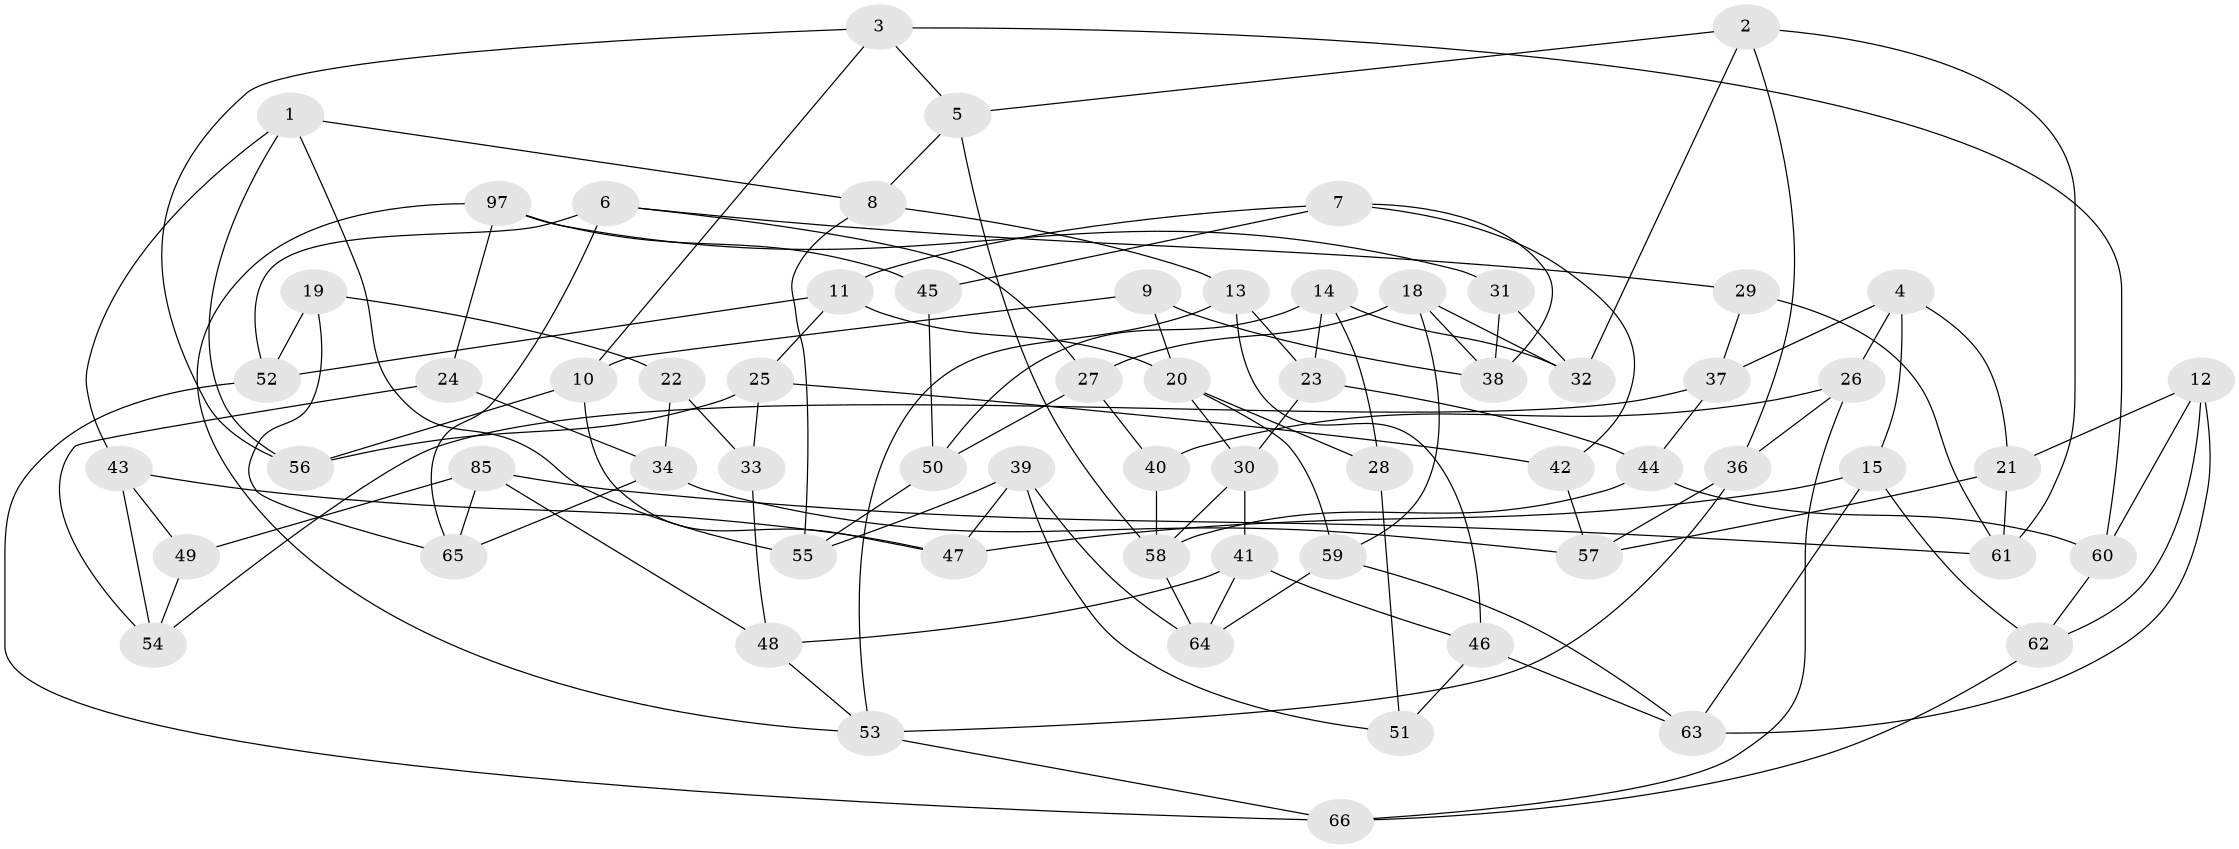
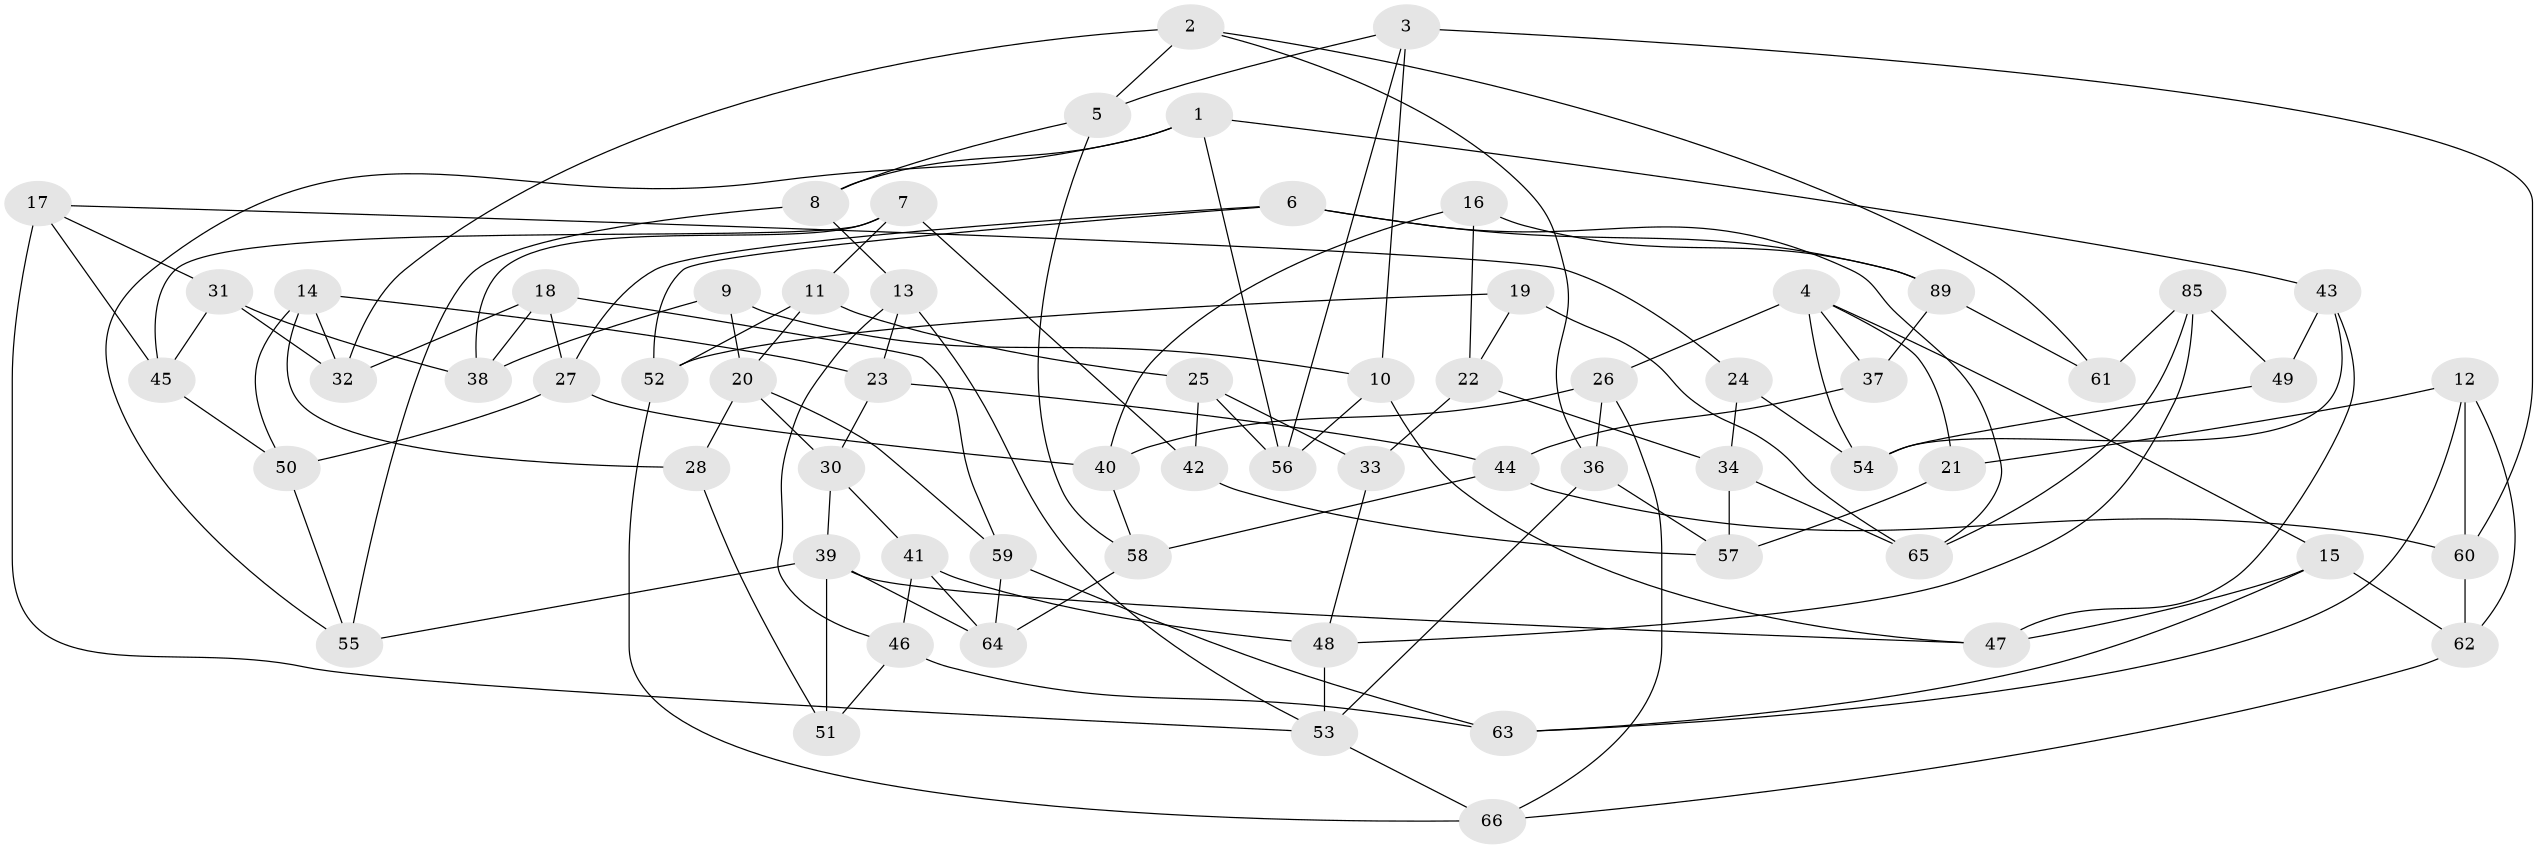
  graph {
    node [color=gray90 style=filled]
    1
    8
    43
    55
    56
    13
    47
    54
    49
    2
    5
    32
    36
    61
    58
    53
    57
    3
    10
    60
    62
    4
    15
    21
    26
    37
    63
    40
    66
    44
    64
    6
    27
-   29
+   29 [label=89]
    52
    65
    50
    7
    11
    38
    42
    45
    20
    25
    23
    46
    9
    19
    22
    28
    59
    30
    33
    12
    51
    14
+   16
    34
-   17 [label=97]
+   17
    24
    31
    18
    39
    41
    48
    n66 [label=85]
    1 -- 8
    1 -- 43
    1 -- 55
    1 -- 56
    8 -- 55
    8 -- 13
    43 -- 47
    43 -- 54
    43 -- 49
    13 -- 53
    13 -- 23
    13 -- 46
    49 -- 54
    2 -- 5
    2 -- 32
    2 -- 36
    2 -- 61
    5 -- 8
    5 -- 58
    36 -- 53
    36 -- 57
    58 -- 64
    53 -- 66
    3 -- 56
    3 -- 5
    3 -- 10
    3 -- 60
    10 -- 56
    10 -- 47
    60 -- 62
    62 -- 66
    4 -- 15
    4 -- 21
    4 -- 26
    4 -- 37
    15 -- 47
    15 -- 62
    15 -- 63
-   21 -- 61
    21 -- 57
    26 -- 36
    26 -- 40
    26 -- 66
-   37 -- 54
+   4 -- 54
    37 -- 44
    40 -- 58
    44 -- 58
    44 -- 60
    6 -- 27
    6 -- 29
    6 -- 52
    6 -- 65
    27 -- 40
    27 -- 50
    29 -- 61
    29 -- 37
    52 -- 66
    50 -- 55
    7 -- 11
    7 -- 38
    7 -- 42
    7 -- 45
    11 -- 52
    11 -- 20
    11 -- 25
    42 -- 57
    45 -- 50
    20 -- 28
    20 -- 59
    20 -- 30
    25 -- 56
    25 -- 42
    25 -- 33
    23 -- 44
    23 -- 30
    46 -- 63
    46 -- 51
    9 -- 10
    9 -- 38
    9 -- 20
    19 -- 52
    19 -- 65
    19 -- 22
    22 -- 33
    22 -- 34
    28 -- 51
    59 -- 63
    59 -- 64
-   30 -- 58
+   30 -- 39
    30 -- 41
    33 -- 48
    12 -- 60
    12 -- 62
    12 -- 21
    12 -- 63
    14 -- 32
    14 -- 50
    14 -- 23
    14 -- 28
+   16 -- 40
+   16 -- 29
+   16 -- 22
    34 -- 57
    34 -- 65
    17 -- 53
    17 -- 45
    17 -- 24
    17 -- 31
    24 -- 54
    24 -- 34
    31 -- 32
    31 -- 38
+   31 -- 45
    18 -- 32
    18 -- 27
    18 -- 38
    18 -- 59
    39 -- 55
    39 -- 47
    39 -- 64
    39 -- 51
    41 -- 64
    41 -- 46
    41 -- 48
    48 -- 53
    n66 -- 49
    n66 -- 61
    n66 -- 65
    n66 -- 48
  }
